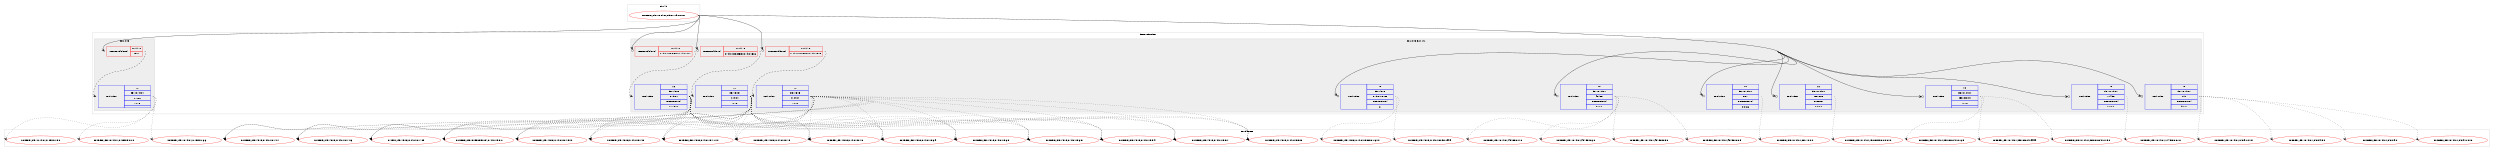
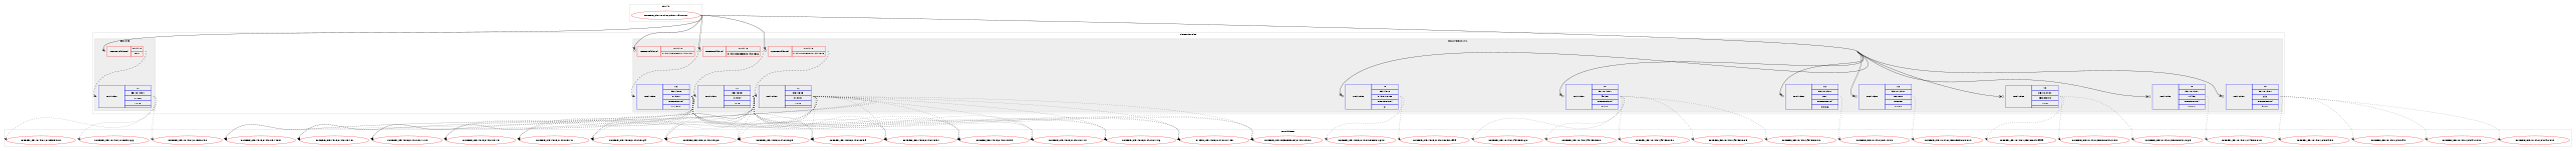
  digraph {
    compound=true
    concentrate=true
    fontname=Helvetica
    fontsize=10
    newrank=true
    rankdir=TB
    ranksep=1.5
    node [color=red fontname=Helvetica fontsize=10]
    edge [arrowhead=vee headport=w style=dotted tailport=e weight=100]
    n1 [label="portage://dev-python/pipenv-9.0.0-r1" width=4]
    n2 [color=blue label=<<TABLE BORDER="0" CELLBORDER="1" CELLSPACING="0" CELLPADDING="4" WIDTH="220"><TR><TD ROWSPAN="6" CELLPADDING="30">pack_dep</TD></TR><TR><TD WIDTH="110">no</TD></TR><TR><TD>dev-python</TD></TR><TR><TD>pytest</TD></TR><TR><TD>none</TD></TR><TR><TD></TD></TR></TABLE>> shape=none]
    n3 [label=<<TABLE BORDER="0" CELLBORDER="1" CELLSPACING="0" CELLPADDING="4"><TR><TD ROWSPAN="3" CELLPADDING="10">use_conditional</TD></TR><TR><TD>positive</TD></TR><TR><TD>test</TD></TR></TABLE>> shape=none]
    n4 [color=blue label=<<TABLE BORDER="0" CELLBORDER="1" CELLSPACING="0" CELLPADDING="4" WIDTH="220"><TR><TD ROWSPAN="6" CELLPADDING="30">pack_dep</TD></TR><TR><TD WIDTH="110">no</TD></TR><TR><TD>dev-lang</TD></TR><TR><TD>python</TD></TR><TR><TD>greaterequal</TD></TR><TR><TD>2.7.5-r2</TD></TR></TABLE>> shape=none]
    n5 [label=<<TABLE BORDER="0" CELLBORDER="1" CELLSPACING="0" CELLPADDING="4"><TR><TD ROWSPAN="3" CELLPADDING="10">use_conditional</TD></TR><TR><TD>positive</TD></TR><TR><TD>python_targets_python2_7</TD></TR></TABLE>> shape=none]
    n6 [color=blue label=<<TABLE BORDER="0" CELLBORDER="1" CELLSPACING="0" CELLPADDING="4" WIDTH="220"><TR><TD ROWSPAN="6" CELLPADDING="30">pack_dep</TD></TR><TR><TD WIDTH="110">no</TD></TR><TR><TD>dev-python</TD></TR><TR><TD>pip</TD></TR><TR><TD>greaterequal</TD></TR><TR><TD>9.0.1</TD></TR></TABLE>> shape=none]
    n7 [color=blue label=<<TABLE BORDER="0" CELLBORDER="1" CELLSPACING="0" CELLPADDING="4" WIDTH="220"><TR><TD ROWSPAN="6" CELLPADDING="30">pack_dep</TD></TR><TR><TD WIDTH="110">no</TD></TR><TR><TD>dev-lang</TD></TR><TR><TD>python</TD></TR><TR><TD>none</TD></TR><TR><TD></TD></TR></TABLE>> shape=none]
    n8 [label=<<TABLE BORDER="0" CELLBORDER="1" CELLSPACING="0" CELLPADDING="4"><TR><TD ROWSPAN="3" CELLPADDING="10">use_conditional</TD></TR><TR><TD>positive</TD></TR><TR><TD>python_targets_python3_5</TD></TR></TABLE>> shape=none]
    n9 [color=blue label=<<TABLE BORDER="0" CELLBORDER="1" CELLSPACING="0" CELLPADDING="4" WIDTH="220"><TR><TD ROWSPAN="6" CELLPADDING="30">pack_dep</TD></TR><TR><TD WIDTH="110">no</TD></TR><TR><TD>dev-lang</TD></TR><TR><TD>python</TD></TR><TR><TD>none</TD></TR><TR><TD></TD></TR></TABLE>> shape=none]
    n10 [label=<<TABLE BORDER="0" CELLBORDER="1" CELLSPACING="0" CELLPADDING="4"><TR><TD ROWSPAN="3" CELLPADDING="10">use_conditional</TD></TR><TR><TD>positive</TD></TR><TR><TD>python_targets_python3_6</TD></TR></TABLE>> shape=none]
    n11 [color=blue label=<<TABLE BORDER="0" CELLBORDER="1" CELLSPACING="0" CELLPADDING="4" WIDTH="220"><TR><TD ROWSPAN="6" CELLPADDING="30">pack_dep</TD></TR><TR><TD WIDTH="110">no</TD></TR><TR><TD>dev-lang</TD></TR><TR><TD>python-exec</TD></TR><TR><TD>greaterequal</TD></TR><TR><TD>2</TD></TR></TABLE>> shape=none]
    n12 [color=blue label=<<TABLE BORDER="0" CELLBORDER="1" CELLSPACING="0" CELLPADDING="4" WIDTH="220"><TR><TD ROWSPAN="6" CELLPADDING="30">pack_dep</TD></TR><TR><TD WIDTH="110">no</TD></TR><TR><TD>dev-python</TD></TR><TR><TD>flake8</TD></TR><TR><TD>greaterequal</TD></TR><TR><TD>3.0.0</TD></TR></TABLE>> shape=none]
    n13 [color=blue label=<<TABLE BORDER="0" CELLBORDER="1" CELLSPACING="0" CELLPADDING="4" WIDTH="220"><TR><TD ROWSPAN="6" CELLPADDING="30">pack_dep</TD></TR><TR><TD WIDTH="110">no</TD></TR><TR><TD>dev-python</TD></TR><TR><TD>pew</TD></TR><TR><TD>greaterequal</TD></TR><TR><TD>0.1.26</TD></TR></TABLE>> shape=none]
    n14 [color=blue label=<<TABLE BORDER="0" CELLBORDER="1" CELLSPACING="0" CELLPADDING="4" WIDTH="220"><TR><TD ROWSPAN="6" CELLPADDING="30">pack_dep</TD></TR><TR><TD WIDTH="110">no</TD></TR><TR><TD>dev-python</TD></TR><TR><TD>requests</TD></TR><TR><TD>greater</TD></TR><TR><TD>2.18.0</TD></TR></TABLE>> shape=none]
    n15 [color=blue label=<<TABLE BORDER="0" CELLBORDER="1" CELLSPACING="0" CELLPADDING="4" WIDTH="220"><TR><TD ROWSPAN="6" CELLPADDING="30">pack_dep</TD></TR><TR><TD WIDTH="110">no</TD></TR><TR><TD>dev-python</TD></TR><TR><TD>setuptools</TD></TR><TR><TD>none</TD></TR><TR><TD></TD></TR></TABLE>> shape=none]
    n16 [color=blue label=<<TABLE BORDER="0" CELLBORDER="1" CELLSPACING="0" CELLPADDING="4" WIDTH="220"><TR><TD ROWSPAN="6" CELLPADDING="30">pack_dep</TD></TR><TR><TD WIDTH="110">no</TD></TR><TR><TD>dev-python</TD></TR><TR><TD>urllib3</TD></TR><TR><TD>greaterequal</TD></TR><TR><TD>1.21.1</TD></TR></TABLE>> shape=none]
    n17 [label="portage://dev-python/pytest-3.10.1" width=4]
    n18 [label="portage://dev-python/pytest-4.5.0" width=4]
    n19 [label="portage://dev-python/pytest-4.6.6" width=4]
    n20 [label="pytest://dev-lang/python-2.7.15" width=4]
    n21 [label="portage://dev-lang/python-2.7.16" width=4]
    n22 [label="portage://dev-lang/python-2.7.17" width=4]
    n23 [label="portage://dev-lang/python-3.5.5" width=4]
    n24 [label="portage://dev-lang/python-3.5.7" width=4]
    n25 [label="portage://dev-lang/python-3.5.9" width=4]
    n26 [label="portage://dev-lang/python-3.6.5" width=4]
-   n27 [label="portage://dev-lang/python-3.6.8" width=4]
+   n27 [label="portage://dev-dev/python-3.6.8" width=4]
    n28 [label="portage://dev-lang/python-3.6.9" width=4]
    n29 [label="portage://dev-lang/python-3.7.2" width=4]
    n30 [label="portage://dev-lang/python-3.7.3" width=4]
    n31 [label="portage://dev-lang/python-3.7.4-r1" width=4]
    n32 [label="portage://dev-lang/python-3.7.5" width=4]
    n33 [label="portage://dev-lang/python-3.7.5-r1" width=4]
    n34 [label="portage://dev-greaterequal/python-3.8.0" width=4]
    n35 [label="portage://dev-lang/python-exec-2.4.6-r1" width=4]
    n36 [label="portage://dev-lang/python-exec-4999" width=4]
    n37 [label="portage://dev-python/flake8-2.1.0" width=4]
    n38 [label="portage://dev-python/flake8-2.2.5" width=4]
+   n39 [label="portage://dev-python/flake8-2.5.4" width=4]
    n40 [label="portage://dev-python/flake8-3.5.0" width=4]
    n41 [label="portage://dev-python/flake8-3.6.0" width=4]
    n42 [label="portage://dev-python/pew-1.1.1" width=4]
    n43 [label="portage://dev-python/pip-19.1" width=4]
    n44 [label="portage://dev-python/pip-19.3.1" width=4]
    n45 [label="portage://dev-python/pip-9.0.1-r1" width=4]
    n46 [label="portage://dev-python/pip-9.0.1-r2" width=4]
    n47 [label="portage://dev-python/requests-2.21.0-r1" width=4]
    n48 [label="portage://dev-python/setuptools-40.6.3" width=4]
    n49 [label="portage://dev-python/setuptools-41.5.1" width=4]
    n50 [label="portage://dev-python/setuptools-9999" width=4]
    n51 [label="portage://dev-python/urllib3-0.24.2" width=4]
    subgraph cluster_1 {
      color=gray
      label=<<i>ebuild</i>>
      rank=same
      n1
    }
    subgraph cluster_2 {
      color=gray
      label=<<i>dependencies</i>>
      subgraph cluster_3 {
        color=gray
        fillcolor="#eeeeee"
        label=<<i>compile</i>>
        style=filled
        subgraph sub_4 {
          color=gray
          fillcolor="#eeeeee"
          label=<<i>compile</i>>
          style=filled
          n3
          subgraph sub_5 {
            color=gray
            fillcolor="#eeeeee"
            label=<<i>compile</i>>
            style=filled
            n2
          }
        }
      }
      subgraph cluster_6 {
        color=gray
        fillcolor="#eeeeee"
        label=<<i>compile and run</i>>
        style=filled
        subgraph sub_7 {
          color=gray
          fillcolor="#eeeeee"
          label=<<i>compile and run</i>>
          style=filled
          n5
          subgraph sub_8 {
            color=gray
            fillcolor="#eeeeee"
            label=<<i>compile and run</i>>
            style=filled
            n4
          }
        }
        subgraph sub_9 {
          color=gray
          fillcolor="#eeeeee"
          label=<<i>compile and run</i>>
          style=filled
          n6
        }
        subgraph sub_10 {
          color=gray
          fillcolor="#eeeeee"
          label=<<i>compile and run</i>>
          style=filled
          n8
          subgraph sub_11 {
            color=gray
            fillcolor="#eeeeee"
            label=<<i>compile and run</i>>
            style=filled
            n7
          }
        }
        subgraph sub_12 {
          color=gray
          fillcolor="#eeeeee"
          label=<<i>compile and run</i>>
          style=filled
          n10
          subgraph sub_13 {
            color=gray
            fillcolor="#eeeeee"
            label=<<i>compile and run</i>>
            style=filled
            n9
          }
        }
        subgraph sub_14 {
          color=gray
          fillcolor="#eeeeee"
          label=<<i>compile and run</i>>
          style=filled
          n11
        }
        subgraph sub_15 {
          color=gray
          fillcolor="#eeeeee"
          label=<<i>compile and run</i>>
          style=filled
          n12
        }
        subgraph sub_16 {
          color=gray
          fillcolor="#eeeeee"
          label=<<i>compile and run</i>>
          style=filled
          n13
        }
        subgraph sub_17 {
          color=gray
          fillcolor="#eeeeee"
          label=<<i>compile and run</i>>
          style=filled
          n14
        }
        subgraph sub_18 {
          color=gray
          fillcolor="#eeeeee"
          label=<<i>compile and run</i>>
          style=filled
          n15
        }
        subgraph sub_19 {
          color=gray
          fillcolor="#eeeeee"
          label=<<i>compile and run</i>>
          style=filled
          n16
        }
      }
      subgraph cluster_20 {
        color=gray
        fillcolor="#eeeeee"
        label=<<i>run</i>>
        style=filled
      }
    }
    subgraph cluster_21 {
      color=gray
      label=<<i>candidates</i>>
      rank=same
      subgraph sub_22 {
        color=black
        label=<<i>candidates</i>>
        nodesep=1
        rank=same
        n17
        n18
        n19
      }
      subgraph sub_23 {
        color=black
        label=<<i>candidates</i>>
        nodesep=1
        rank=same
        n20
        n21
        n22
        n23
        n24
        n25
        n26
        n27
        n28
        n29
        n30
        n31
        n32
        n33
        n34
      }
      subgraph sub_24 {
        color=black
        label=<<i>candidates</i>>
        nodesep=1
        rank=same
        n20
        n21
        n22
        n23
        n24
        n25
        n26
        n27
        n28
        n29
        n30
        n31
        n32
        n33
        n34
      }
      subgraph sub_25 {
        color=black
        label=<<i>candidates</i>>
        nodesep=1
        rank=same
        n20
        n21
        n22
        n23
        n24
        n25
        n26
        n27
        n28
        n29
        n30
        n31
        n32
        n33
        n34
      }
      subgraph sub_26 {
        color=black
        label=<<i>candidates</i>>
        nodesep=1
        rank=same
        n35
        n36
      }
      subgraph sub_27 {
        color=black
        label=<<i>candidates</i>>
        nodesep=1
        rank=same
        n37
        n38
+       n39
        n40
        n41
      }
      subgraph sub_28 {
        color=black
        label=<<i>candidates</i>>
        nodesep=1
        rank=same
        n42
      }
      subgraph sub_29 {
        color=black
        label=<<i>candidates</i>>
        nodesep=1
        rank=same
        n43
        n44
        n45
        n46
      }
      subgraph sub_30 {
        color=black
        label=<<i>candidates</i>>
        nodesep=1
        rank=same
        n47
      }
      subgraph sub_31 {
        color=black
        label=<<i>candidates</i>>
        nodesep=1
        rank=same
        n48
        n49
        n50
      }
      subgraph sub_32 {
        color=black
        label=<<i>candidates</i>>
        nodesep=1
        rank=same
        n51
      }
    }
    n1 -> n3 [style=solid weight=20]
    n1 -> n5 [arrowhead=odotvee style=solid weight=20]
    n1 -> n6 [arrowhead=odotvee style=solid weight=20]
    n1 -> n8 [arrowhead=odotvee style=solid weight=20]
    n1 -> n10 [arrowhead=odotvee style=solid weight=20]
    n1 -> n11 [arrowhead=odotvee style=solid weight=20]
    n1 -> n12 [arrowhead=odotvee style=solid weight=20]
    n1 -> n13 [arrowhead=odotvee style=solid weight=20]
    n1 -> n14 [arrowhead=odotvee style=solid weight=20]
    n1 -> n15 [arrowhead=odotvee style=solid weight=20]
    n1 -> n16 [arrowhead=odotvee style=solid weight=20]
    n2 -> n17
    n2 -> n18
    n2 -> n19
    n3 -> n2 [style=dashed weight=20]
    n4 -> n20
    n4 -> n21
    n4 -> n22
    n4 -> n23
    n4 -> n24
    n4 -> n25
    n4 -> n26
    n4 -> n27
    n4 -> n28
    n4 -> n29
    n4 -> n30
    n4 -> n31
    n4 -> n32
    n4 -> n33
    n4 -> n34
    n5 -> n4 [style=dashed weight=20]
    n6 -> n43
    n6 -> n44
    n6 -> n45
    n6 -> n46
    n7 -> n20
    n7 -> n21
    n7 -> n22
    n7 -> n23
    n7 -> n24
    n7 -> n25
    n7 -> n26
    n7 -> n27
    n7 -> n28
    n7 -> n29
    n7 -> n30
    n7 -> n31
    n7 -> n32
    n7 -> n33
    n7 -> n34
    n8 -> n7 [style=dashed weight=20]
    n9 -> n20
    n9 -> n21
    n9 -> n22
    n9 -> n23
    n9 -> n24
    n9 -> n25
    n9 -> n26
    n9 -> n27
    n9 -> n28
    n9 -> n29
    n9 -> n30
    n9 -> n31
    n9 -> n32
    n9 -> n33
    n9 -> n34
    n10 -> n9 [style=dashed weight=20]
    n11 -> n35
    n11 -> n36
    n12 -> n37
    n12 -> n38
+   n12 -> n39
    n12 -> n40
    n12 -> n41
    n13 -> n42
    n14 -> n47
    n15 -> n48
    n15 -> n49
    n15 -> n50
    n16 -> n51
  }
